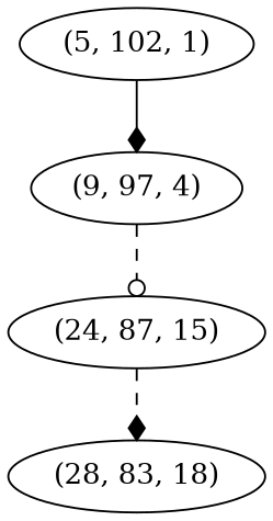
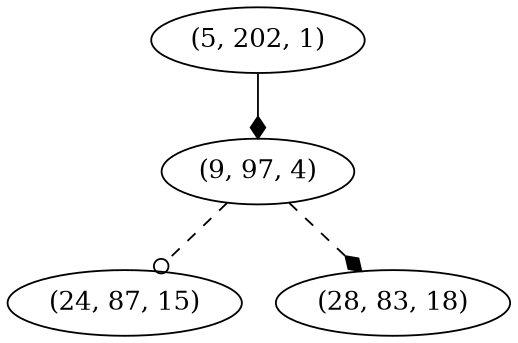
  digraph {
    edge [arrowhead=diamond style=dashed]
    n1 [label="(9, 97, 4)"]
-   "(5, 102, 1)"
+   "(5, 102, 1)" [label="(5, 202, 1)"]
    "(24, 87, 15)"
    "(28, 83, 18)"
    n1 -> "(24, 87, 15)" [arrowhead=odot]
    "(5, 102, 1)" -> n1 [style=solid]
-   "(24, 87, 15)" -> "(28, 83, 18)"
+   n1 -> "(28, 83, 18)"
  }
